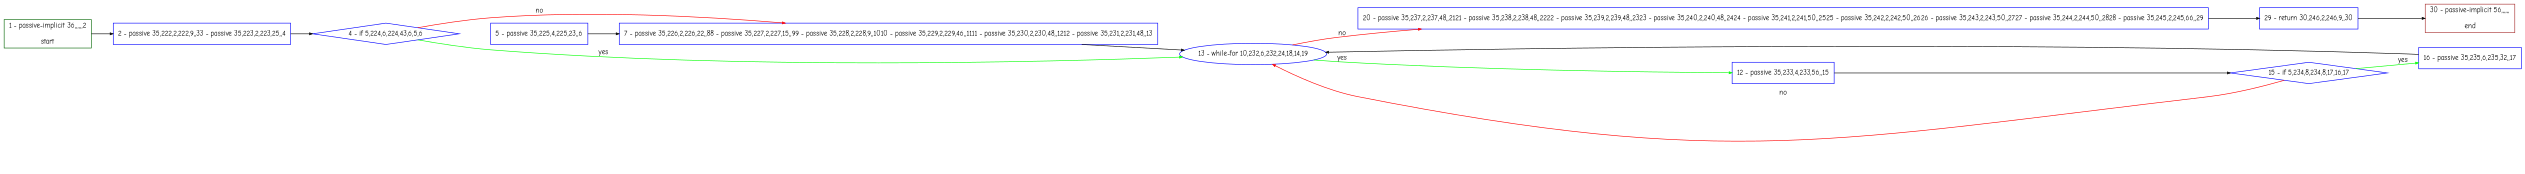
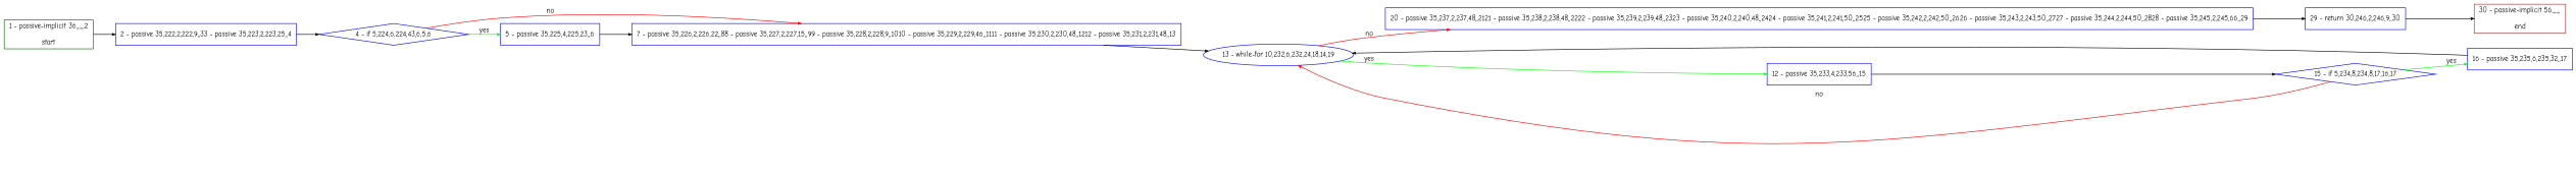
  digraph {
    bgcolor=white
    compound=true
    fillcolor="#FFFFCC"
    fontname="Comic Neue"
    fontsize=12
    pack=true
    packmode=clust
    rankdir=LR
    style="rounded,filled"
    node [color="#0000ff" compound=true fillcolor="#ffffff" fixedsize=false fontname="Comic Neue" fontsize=12 node_initialized=no shape=box style=filled]
    edge [arrowhead=normal arrowsize=0.5 arrowtail=none color="#000000" compound=true dir=forward fontcolor=black fontname="Comic Neue" fontsize=12]
    n1 [label="2 - passive 35,222,2,222,9,,33 - passive 35,223,2,223,25,,4"]
    n2 [label="4 - if 5,224,6,224,43,6,5,6" shape=diamond]
    n3 [label="5 - passive 35,225,4,225,23,,6"]
    n4 [label="7 - passive 35,226,2,226,22,,88 - passive 35,227,2,227,15,,99 - passive 35,228,2,228,9,,1010 - passive 35,229,2,229,46,,1111 - passive 35,230,2,230,48,,1212 - passive 35,231,2,231,48,,13"]
    n5 [color="#006400" label="1 - passive-implicit 36,,,,,,2\n\nstart"]
    n6 [label="13 - while-for 10,232,6,232,24,18,14,19" shape=oval]
    n7 [label="12 - passive 35,233,4,233,56,,15"]
    n8 [label="20 - passive 35,237,2,237,48,,2121 - passive 35,238,2,238,48,,2222 - passive 35,239,2,239,48,,2323 - passive 35,240,2,240,48,,2424 - passive 35,241,2,241,50,,2525 - passive 35,242,2,242,50,,2626 - passive 35,243,2,243,50,,2727 - passive 35,244,2,244,50,,2828 - passive 35,245,2,245,66,,29"]
    n9 [label="15 - if 5,234,8,234,8,17,16,17" shape=diamond]
    n10 [label="29 - return 30,246,2,246,9,,30"]
    n11 [label="16 - passive 35,235,6,235,32,,17"]
    n12 [color="#a52a2a" label="30 - passive-implicit 56,,,,,,\n\nend"]
    n1 -> n2
-   n2 -> n6 [color="#00ff00" label=yes]
+   n2 -> n3 [color="#00ff00" label=yes]
    n2 -> n4 [color="#ff0000" label=no]
    n3 -> n4
    n4 -> n6
    n5 -> n1
    n6 -> n7 [color="#00ff00" label=yes]
    n6 -> n8 [color="#ff0000" label=no]
    n7 -> n9
    n8 -> n10
    n9 -> n6 [color="#ff0000" label=no]
    n9 -> n11 [color="#00ff00" label=yes]
    n10 -> n12
    n11 -> n6
  }
